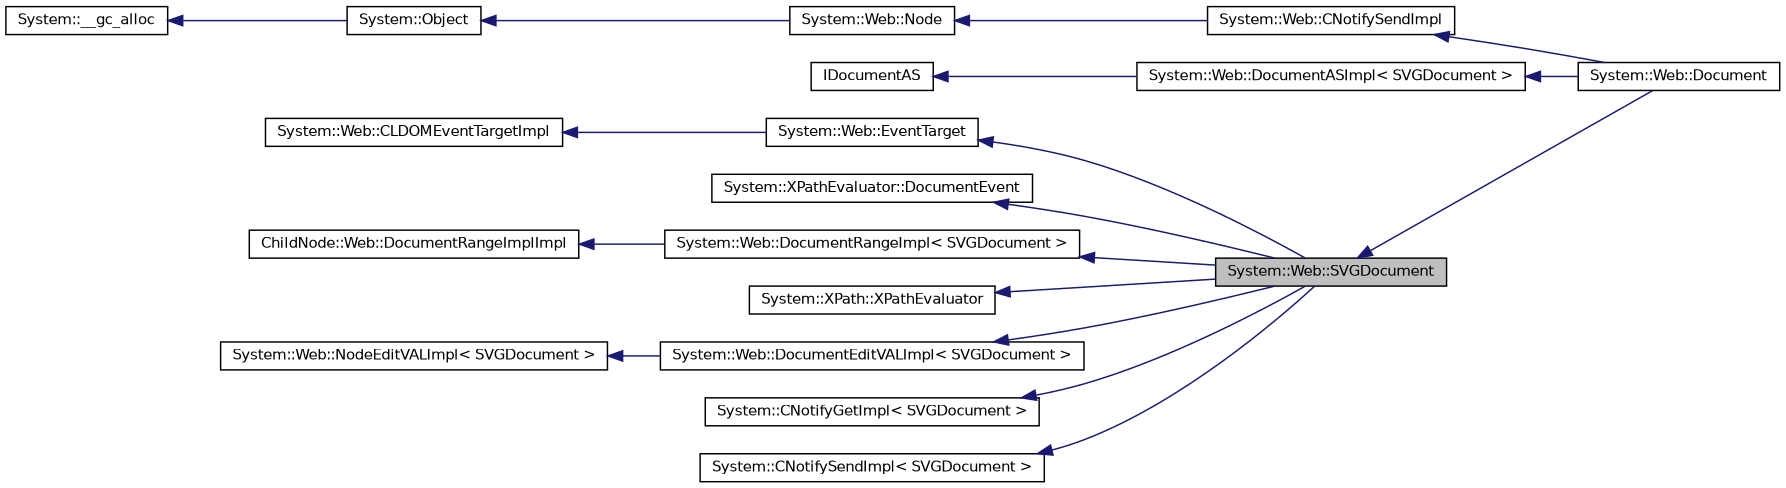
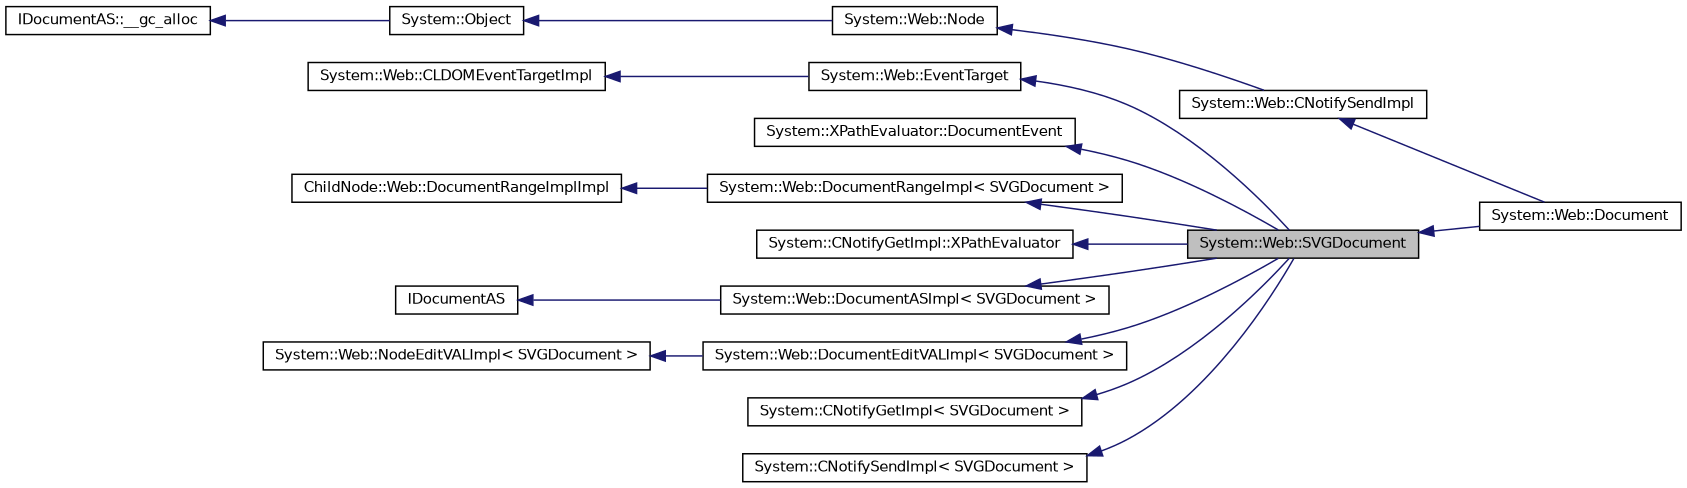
  digraph {
    rankdir=LR
    node [color=black fillcolor=white fontname=Helvetica fontsize=10 shape=record style=filled]
    edge [color=midnightblue dir=back fontname=Helvetica fontsize=10 labelfontname=Helvetica labelfontsize=10 style=solid]
    n1 [fillcolor=grey75 fontcolor=black height=0.2 label="System::Web::SVGDocument" width=0.4]
    n2 [height=0.2 label="System::Web::Document" width=0.4]
    n3 [height=0.2 label="System::Web::CNotifySendImpl" width=0.4]
    n4 [height=0.2 label="System::Web::Node" width=0.4]
    n5 [height=0.2 label="System::Object" width=0.4]
-   n6 [height=0.2 label="System::__gc_alloc" width=0.4]
+   n6 [height=0.2 label="IDocumentAS::__gc_alloc" width=0.4]
    n7 [height=0.2 label="System::Web::EventTarget" width=0.4]
    n8 [height=0.2 label="System::Web::CLDOMEventTargetImpl" width=0.4]
    n9 [height=0.2 label="System::XPathEvaluator::DocumentEvent" width=0.4]
    n10 [height=0.2 label="System::Web::DocumentRangeImpl\< SVGDocument \>" width=0.4]
    n11 [height=0.2 label="ChildNode::Web::DocumentRangeImplImpl" width=0.4]
-   n12 [height=0.2 label="System::XPath::XPathEvaluator" width=0.4]
+   n12 [height=0.2 label="System::CNotifyGetImpl::XPathEvaluator" width=0.4]
    n13 [height=0.2 label="System::Web::DocumentASImpl\< SVGDocument \>" width=0.4]
    n14 [height=0.2 label=IDocumentAS width=0.4]
    n15 [height=0.2 label="System::Web::DocumentEditVALImpl\< SVGDocument \>" width=0.4]
    n16 [height=0.2 label="System::Web::NodeEditVALImpl\< SVGDocument \>" width=0.4]
    n17 [height=0.2 label="System::CNotifyGetImpl\< SVGDocument \>" width=0.4]
    n18 [height=0.2 label="System::CNotifySendImpl\< SVGDocument \>" width=0.4]
    n1 -> n2
    n3 -> n2
    n4 -> n3
    n5 -> n4
    n6 -> n5
    n7 -> n1
    n8 -> n7
    n9 -> n1
    n10 -> n1
    n11 -> n10
    n12 -> n1
-   n13 -> n2
+   n13 -> n1
    n14 -> n13
    n15 -> n1
    n16 -> n15
    n17 -> n1
    n18 -> n1
  }
